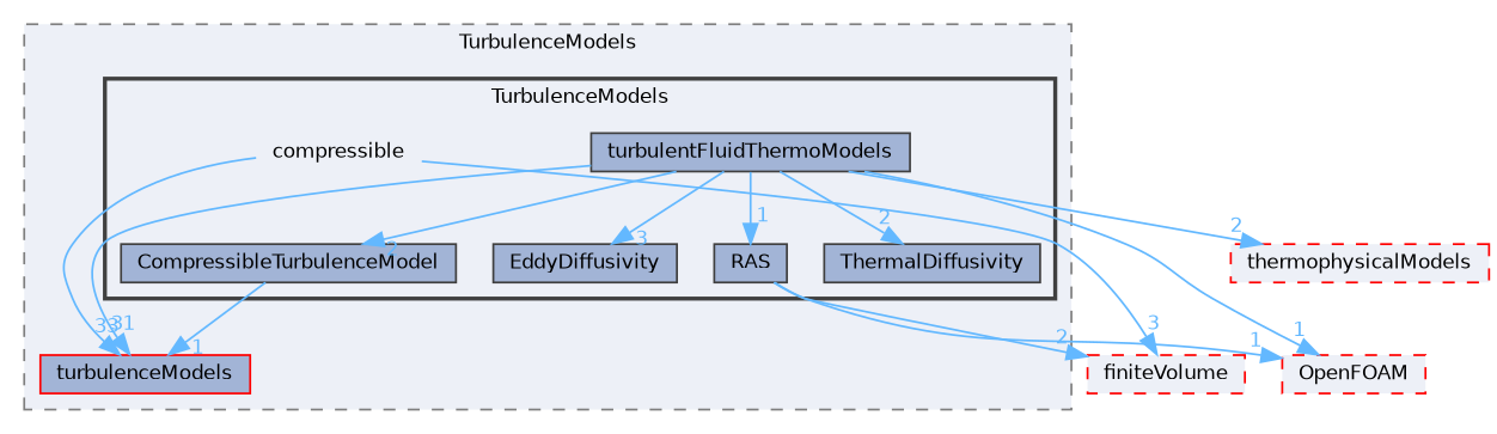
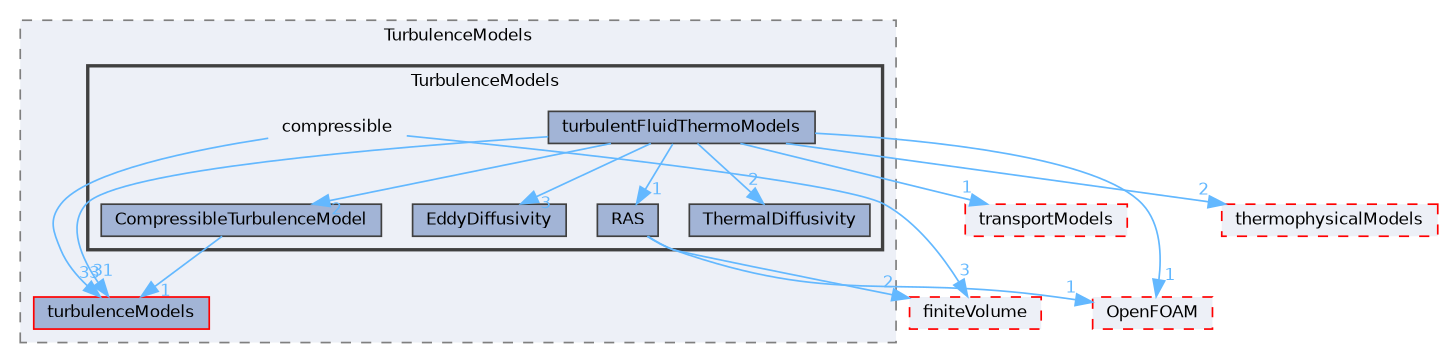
  digraph {
    compound=true
    node [fontname=Helvetica fontsize=10 shape=box color=grey25 fillcolor="#a2b4d6" style=filled]
    edge [color=steelblue1 fontcolor=steelblue1 fontname=Helvetica fontsize=10 headlabel=1 labeldistance=1.5 labelfontname=Helvetica labelfontsize=10]
    n1 [height=0.2 label=compressible shape=plaintext width=0.4 color="" fillcolor="" style=""]
    n2 [height=0.2 label=CompressibleTurbulenceModel width=0.4]
    n3 [height=0.2 label=EddyDiffusivity width=0.4]
    n4 [height=0.2 label=RAS width=0.4]
    n5 [height=0.2 label=ThermalDiffusivity width=0.4]
    n6 [height=0.2 label=turbulentFluidThermoModels width=0.4]
    n7 [color=red height=0.2 label=turbulenceModels width=0.4]
    n8 [color=red fillcolor="#edf0f7" height=0.2 label=finiteVolume style="filled,dashed" width=0.4]
    n9 [color=red fillcolor="#edf0f7" height=0.2 label=OpenFOAM style="filled,dashed" width=0.4]
    n10 [color=red fillcolor="#edf0f7" height=0.2 label=thermophysicalModels style="filled,dashed" width=0.4]
+   n11 [color=red fillcolor="#edf0f7" height=0.2 label=transportModels style="filled,dashed" width=0.4]
    subgraph cluster_1 {
      bgcolor="#edf0f7"
      fontname=Helvetica
      fontsize=10
      label=TurbulenceModels
      pencolor=grey50
      style="filled,dashed"
      n7
      subgraph cluster_2 {
        bgcolor="#edf0f7"
        fontname=Helvetica
        fontsize=10
        pencolor=grey25
        style="filled,bold"
        n1
        n2
        n3
        n4
        n5
        n6
      }
    }
    n1 -> n7 [headlabel=33]
    n1 -> n8 [headlabel=3]
    n2 -> n7
    n4 -> n8 [headlabel=2]
    n4 -> n9
    n6 -> n2 [headlabel=2]
    n6 -> n3 [headlabel=3]
    n6 -> n4
    n6 -> n5 [headlabel=2]
    n6 -> n7 [headlabel=31]
    n6 -> n9
    n6 -> n10 [headlabel=2]
+   n6 -> n11
  }
